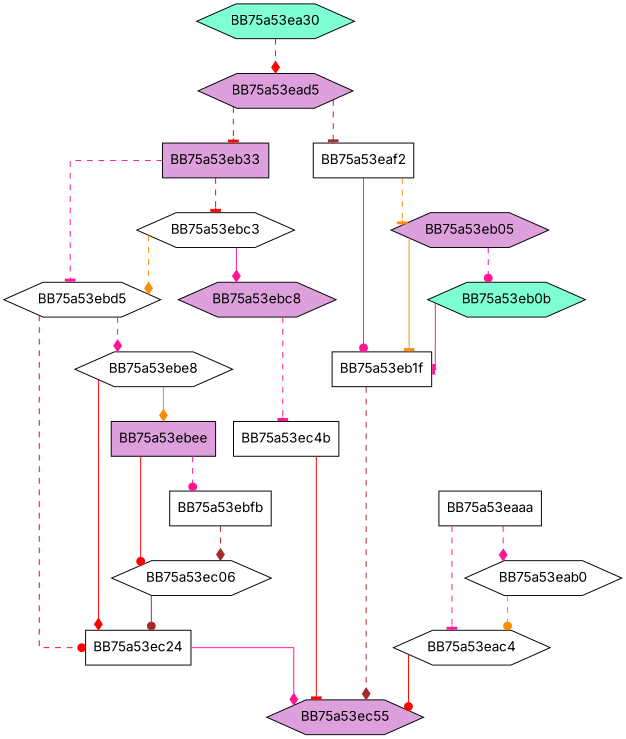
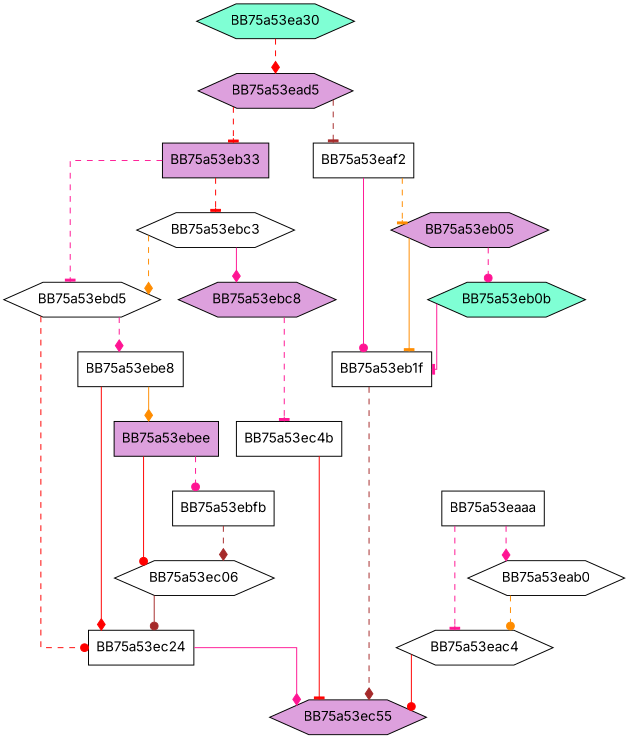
  digraph {
    fontname=Inter
    splines=ortho
    node [fillcolor=white fontname=Inter shape=hexagon style=filled]
    edge [arrowhead=diamond color=deeppink fontname=Inter style=dashed]
    BB75a53ea30 [fillcolor=aquamarine]
    BB75a53ead5 [fillcolor=plum]
    BB75a53eb33 [fillcolor=plum shape=box]
    BB75a53eaf2 [shape=box]
    BB75a53ebd5
    BB75a53ebc3
    BB75a53eb1f [shape=box]
    BB75a53eb05 [fillcolor=plum]
    BB75a53ec55 [fillcolor=plum]
    BB75a53eac4
    BB75a53eaaa [shape=box]
    BB75a53eab0
    BB75a53ec24 [shape=box]
-   BB75a53ebe8
+   BB75a53ebe8 [shape=box]
    BB75a53ebc8 [fillcolor=plum]
    BB75a53eb0b [fillcolor=aquamarine]
    BB75a53ebee [fillcolor=plum shape=box]
    BB75a53ec4b [shape=box]
    BB75a53ec06
    BB75a53ebfb [shape=box]
    BB75a53ea30 -> BB75a53ead5 [color=red]
    BB75a53ead5 -> BB75a53eb33 [arrowhead=tee color=red]
    BB75a53ead5 -> BB75a53eaf2 [arrowhead=tee color=brown]
    BB75a53eb33 -> BB75a53ebd5 [arrowhead=tee]
    BB75a53eb33 -> BB75a53ebc3 [arrowhead=tee color=red]
    BB75a53eaf2 -> BB75a53eb1f [arrowhead=dot style=solid]
    BB75a53eaf2 -> BB75a53eb05 [arrowhead=tee color=darkorange]
    BB75a53ebd5 -> BB75a53ec24 [arrowhead=dot color=red]
    BB75a53ebd5 -> BB75a53ebe8
    BB75a53ebc3 -> BB75a53ebd5 [color=darkorange]
    BB75a53ebc3 -> BB75a53ebc8 [style=solid]
    BB75a53eb1f -> BB75a53ec55 [color=brown]
    BB75a53eb05 -> BB75a53eb1f [arrowhead=tee color=darkorange style=solid]
    BB75a53eb05 -> BB75a53eb0b [arrowhead=dot]
    BB75a53eac4 -> BB75a53ec55 [arrowhead=dot color=red style=solid]
    BB75a53eaaa -> BB75a53eac4 [arrowhead=tee]
    BB75a53eaaa -> BB75a53eab0
    BB75a53eab0 -> BB75a53eac4 [arrowhead=dot color=darkorange]
    BB75a53ec24 -> BB75a53ec55 [style=solid]
    BB75a53ebe8 -> BB75a53ec24 [color=red style=solid]
    BB75a53ebe8 -> BB75a53ebee [color=darkorange style=solid]
    BB75a53ebc8 -> BB75a53ec4b [arrowhead=tee]
    BB75a53eb0b -> BB75a53eb1f [arrowhead=tee style=solid]
    BB75a53ebee -> BB75a53ec06 [arrowhead=dot color=red style=solid]
    BB75a53ebee -> BB75a53ebfb [arrowhead=dot]
    BB75a53ec4b -> BB75a53ec55 [arrowhead=tee color=red style=solid]
    BB75a53ec06 -> BB75a53ec24 [arrowhead=dot color=brown style=solid]
    BB75a53ebfb -> BB75a53ec06 [color=brown]
  }
